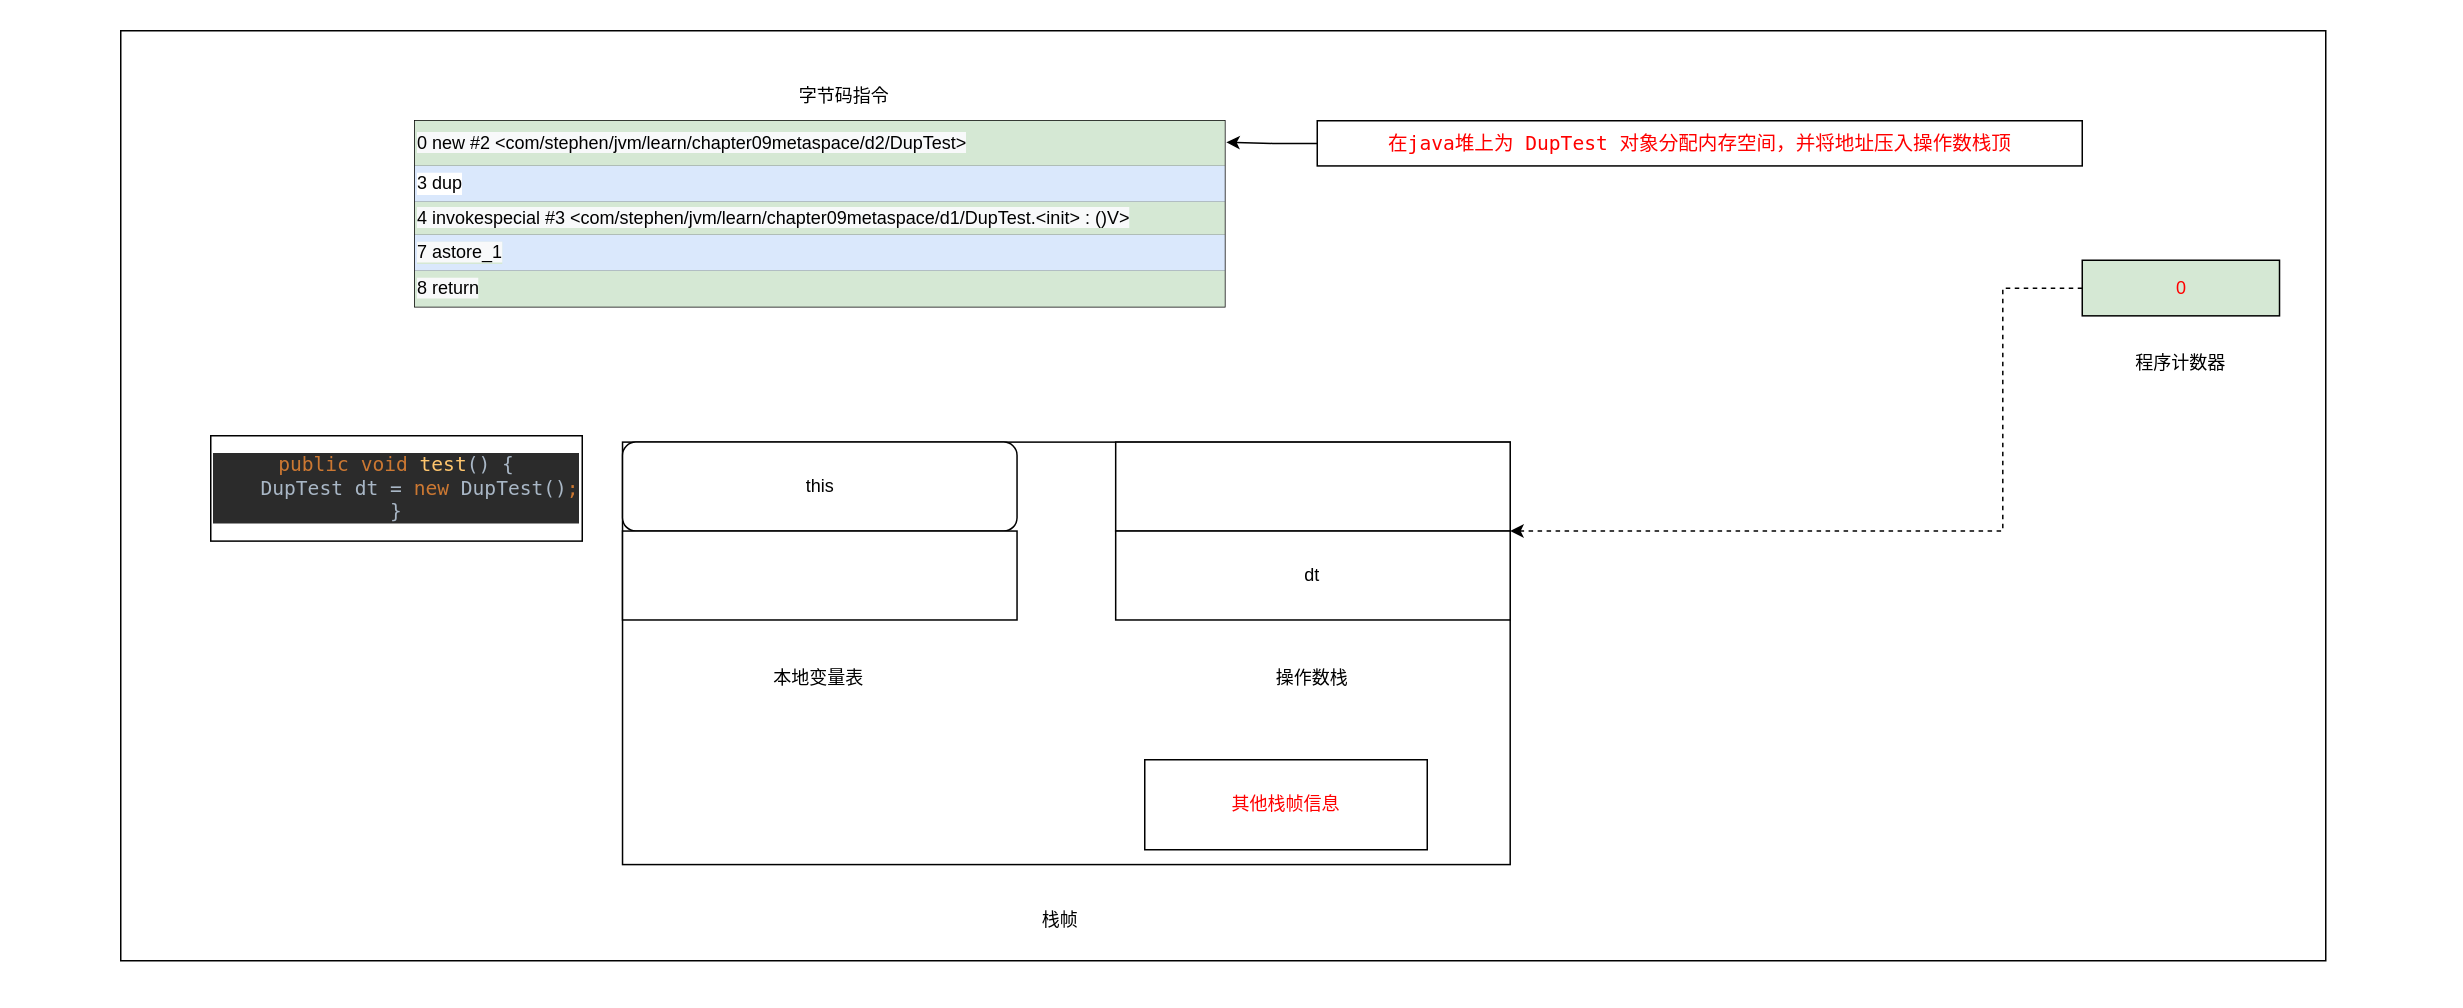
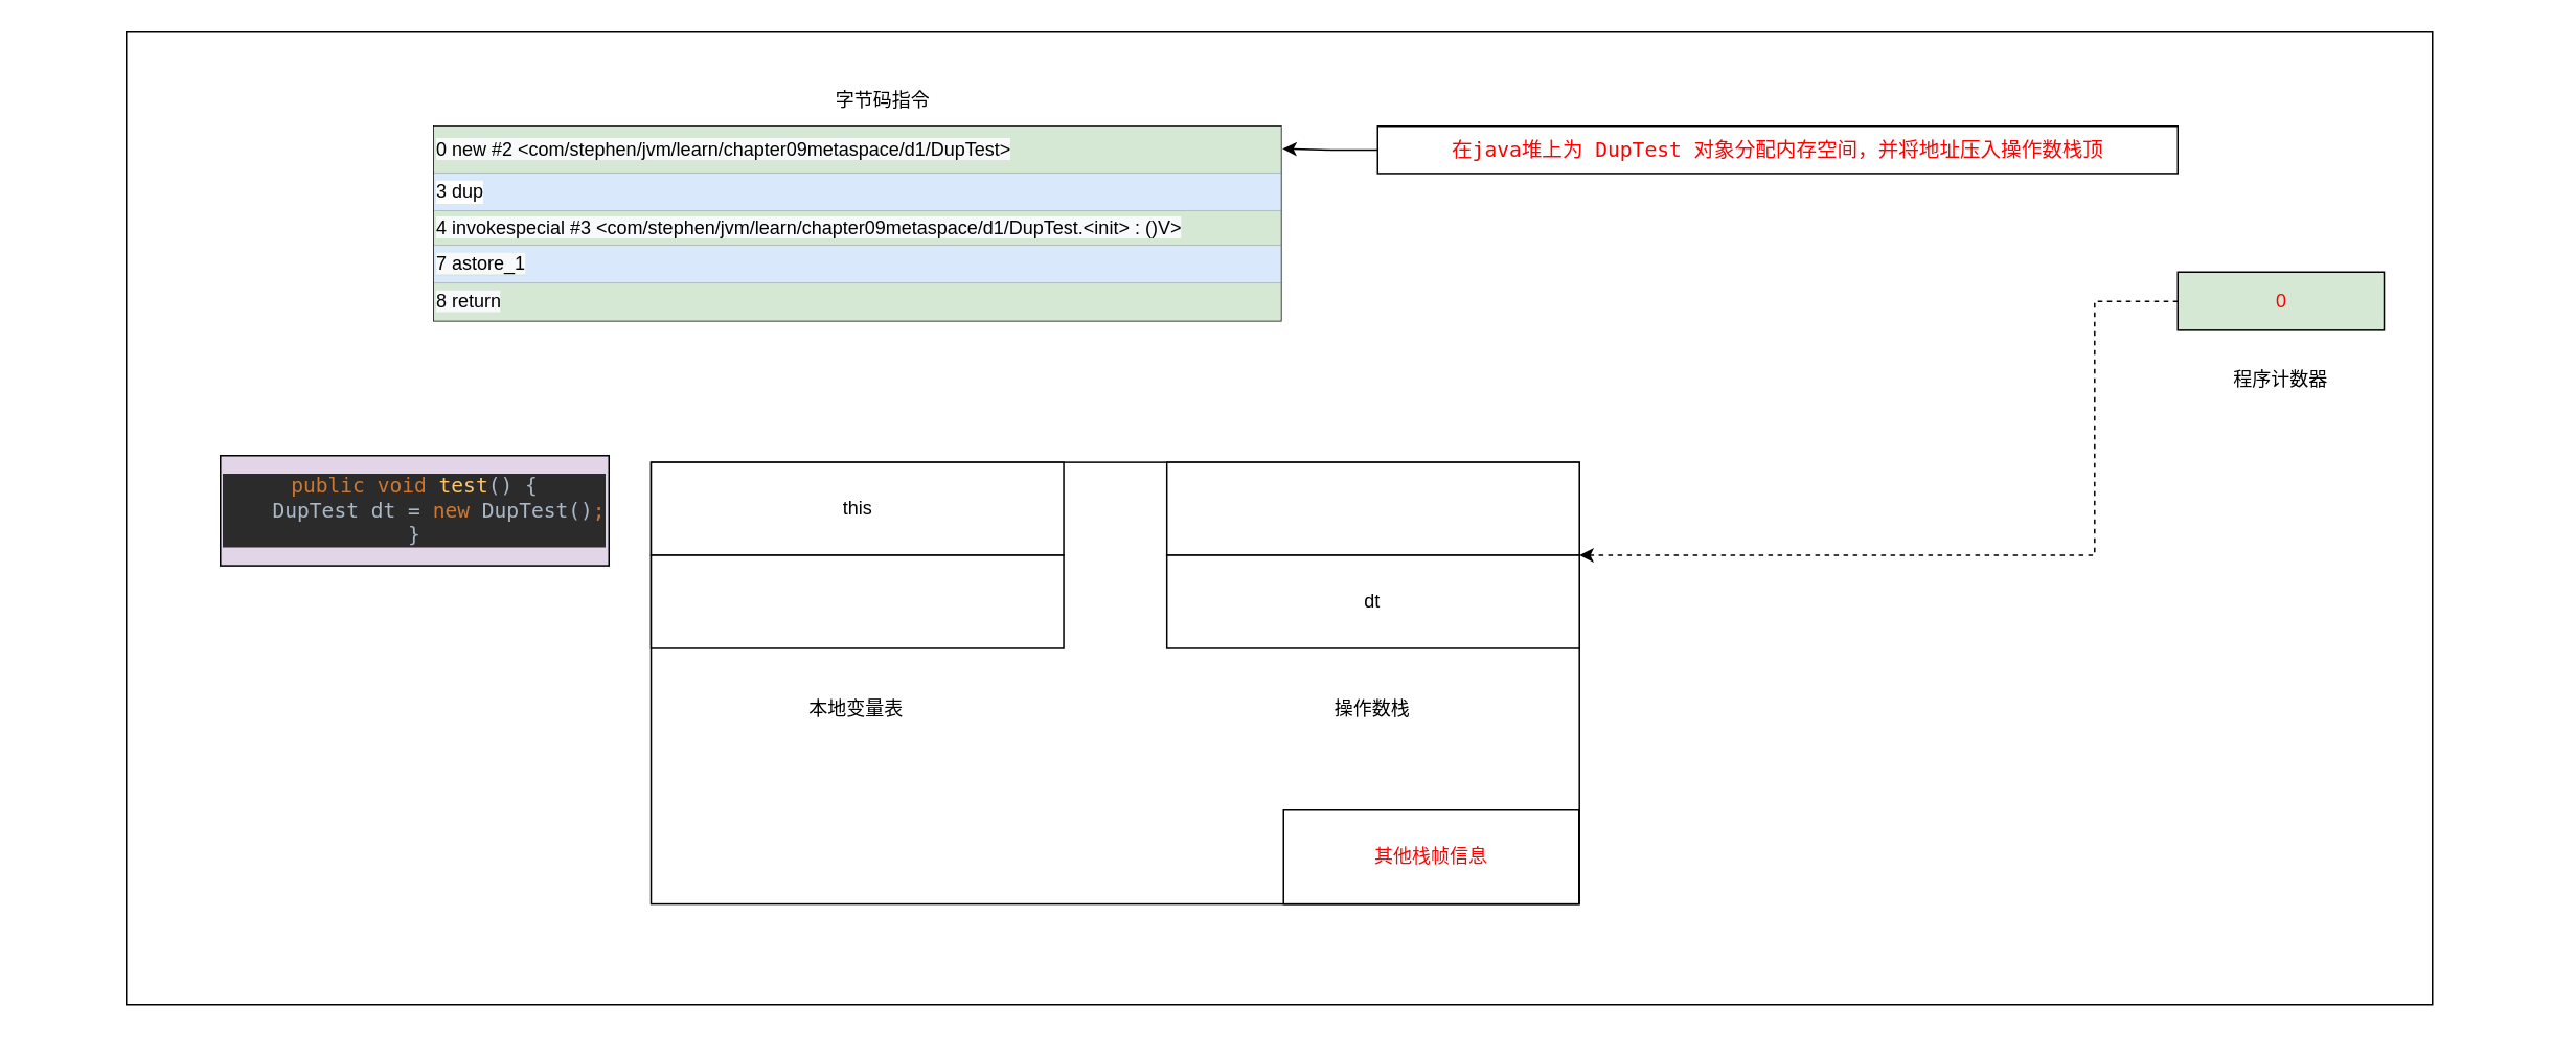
  <mxCell id="0" />
  <mxCell id="1" parent="0" />
  <mxCell id="2" value="" style="rounded=0;whiteSpace=wrap;html=1;labelBackgroundColor=#FFFFFF;fillStyle=auto;strokeWidth=1;container=1;" parent="1" vertex="1"><mxGeometry x="80" y="20" width="1470" height="620" as="geometry" /></mxCell>
  <mxCell id="3" value="" style="group" parent="1" vertex="1" connectable="0"><mxGeometry x="20" y="20" width="1600" height="630" as="geometry" /></mxCell>
  <mxCell id="4" value="" style="group" parent="3" vertex="1" connectable="0"><mxGeometry x="87.671" y="22.235" width="1453.151" height="592.941" as="geometry" /></mxCell>
  <mxCell id="5" value="" style="rounded=0;whiteSpace=wrap;html=1;strokeColor=default;" parent="4" vertex="1"><mxGeometry x="306.849" y="252" width="591.781" height="281.647" as="geometry" /></mxCell>
  <mxCell id="6" value="程序计数器" style="text;html=1;strokeColor=none;fillColor=none;align=center;verticalAlign=middle;whiteSpace=wrap;rounded=0;" parent="4" vertex="1"><mxGeometry x="1273.423" y="177.764" width="144.658" height="44.471" as="geometry" /></mxCell>
  <mxCell id="7" value="本地变量表" style="text;html=1;strokeColor=none;fillColor=none;align=center;verticalAlign=middle;whiteSpace=wrap;rounded=0;" parent="4" vertex="1"><mxGeometry x="361.645" y="387.766" width="153.425" height="44.471" as="geometry" /></mxCell>
  <mxCell id="8" value="操作数栈" style="text;html=1;strokeColor=none;fillColor=none;align=center;verticalAlign=middle;whiteSpace=wrap;rounded=0;" parent="4" vertex="1"><mxGeometry x="690.411" y="387.762" width="153.425" height="44.471" as="geometry" /></mxCell>
- <mxCell id="9" value="this" style="whiteSpace=wrap;html=1;strokeColor=default;rounded=1;" parent="4" vertex="1"><mxGeometry x="306.849" y="252" width="263.014" height="59.294" as="geometry" /></mxCell>
+ <mxCell id="9" value="this" style="rounded=0;whiteSpace=wrap;html=1;strokeColor=default;" parent="4" vertex="1"><mxGeometry x="306.849" y="252" width="263.014" height="59.294" as="geometry" /></mxCell>
  <mxCell id="10" value="" style="rounded=0;whiteSpace=wrap;html=1;strokeColor=default;" parent="4" vertex="1"><mxGeometry x="306.849" y="311.294" width="263.014" height="59.294" as="geometry" /></mxCell>
  <mxCell id="11" value="" style="rounded=0;whiteSpace=wrap;html=1;strokeColor=default;" parent="4" vertex="1"><mxGeometry x="635.616" y="252" width="263.014" height="59.294" as="geometry" /></mxCell>
  <mxCell id="12" value="dt" style="rounded=0;whiteSpace=wrap;html=1;strokeColor=default;" parent="4" vertex="1"><mxGeometry x="635.616" y="311.294" width="263.014" height="59.294" as="geometry" /></mxCell>
  <mxCell id="13" style="edgeStyle=orthogonalEdgeStyle;rounded=0;orthogonalLoop=1;jettySize=auto;html=1;entryX=1;entryY=0;entryDx=0;entryDy=0;dashed=1;" parent="4" source="14" target="12" edge="1"><mxGeometry relative="1" as="geometry"><Array as="points"><mxPoint x="1227" y="149" /><mxPoint x="1227" y="311" /></Array></mxGeometry></mxCell>
  <mxCell id="14" value="&lt;font color=&quot;#ff0000&quot;&gt;0&lt;/font&gt;" style="rounded=0;whiteSpace=wrap;html=1;strokeColor=default;fillColor=#d5e8d4;" parent="4" vertex="1"><mxGeometry x="1280.003" y="130.764" width="131.507" height="37.059" as="geometry" /></mxCell>
- <mxCell id="15" value="栈帧" style="text;html=1;strokeColor=none;fillColor=none;align=center;verticalAlign=middle;whiteSpace=wrap;rounded=0;" parent="4" vertex="1"><mxGeometry x="526.027" y="548.471" width="144.658" height="44.471" as="geometry" /></mxCell>
  <mxCell id="16" style="edgeStyle=orthogonalEdgeStyle;rounded=0;orthogonalLoop=1;jettySize=auto;html=1;fontColor=#FF3333;" parent="4" source="17" edge="1"><mxGeometry relative="1" as="geometry"><mxPoint x="709.356" y="52.118" as="targetPoint" /></mxGeometry></mxCell>
  <mxCell id="17" value="&lt;pre style=&quot;font-family: 宋体, monospace; font-size: 9.8pt;&quot;&gt;&lt;span style=&quot;background-color: rgb(255, 255, 255);&quot;&gt;&lt;font color=&quot;#ff0000&quot;&gt;在&lt;span style=&quot;font-family: &amp;quot;JetBrains Mono&amp;quot;, monospace;&quot;&gt;java&lt;/span&gt;堆上为&lt;span style=&quot;font-family: &amp;quot;JetBrains Mono&amp;quot;, monospace;&quot;&gt; DupTest &lt;/span&gt;对象分配内存空间，并将地址压入操作数栈顶&lt;/font&gt;&lt;/span&gt;&lt;/pre&gt;" style="text;html=1;strokeColor=default;fillColor=none;align=center;verticalAlign=middle;whiteSpace=wrap;rounded=0;fontColor=#FF3333;" parent="4" vertex="1"><mxGeometry x="770" y="37.76" width="510" height="30.12" as="geometry" /></mxCell>
  <mxCell id="18" value="" style="shape=table;html=1;whiteSpace=wrap;startSize=0;container=1;collapsible=0;childLayout=tableLayout;labelBackgroundColor=#D5E8D4;strokeColor=#000000;strokeWidth=1;align=left;fillStyle=hatch;" parent="4" vertex="1"><mxGeometry x="168.359" y="37.765" width="540" height="124" as="geometry" /></mxCell>
  <mxCell id="19" style="shape=tableRow;horizontal=0;startSize=0;swimlaneHead=0;swimlaneBody=0;top=0;left=0;bottom=0;right=0;collapsible=0;dropTarget=0;fillColor=none;points=[[0,0.5],[1,0.5]];portConstraint=eastwest;labelBackgroundColor=#D5E8D4;strokeColor=#000000;strokeWidth=1;" parent="18" vertex="1"><mxGeometry width="540" height="30" as="geometry" /></mxCell>
- <mxCell id="20" value="&lt;span style=&quot;background-color: rgb(248, 249, 250);&quot;&gt;0 new #2 &amp;lt;com/stephen/jvm/learn/chapter09metaspace/d2/DupTest&amp;gt;&lt;/span&gt;" style="shape=partialRectangle;html=1;whiteSpace=wrap;connectable=0;fillColor=#d5e8d4;top=0;left=0;bottom=0;right=0;overflow=hidden;labelBackgroundColor=#D5E8D4;strokeColor=#82b366;strokeWidth=1;align=left;" parent="19" vertex="1"><mxGeometry width="540" height="30" as="geometry"><mxRectangle width="540" height="30" as="alternateBounds" /></mxGeometry></mxCell>
+ <mxCell id="20" value="&lt;span style=&quot;background-color: rgb(248, 249, 250);&quot;&gt;0 new #2 &amp;lt;com/stephen/jvm/learn/chapter09metaspace/d1/DupTest&amp;gt;&lt;/span&gt;" style="shape=partialRectangle;html=1;whiteSpace=wrap;connectable=0;fillColor=#d5e8d4;top=0;left=0;bottom=0;right=0;overflow=hidden;labelBackgroundColor=#D5E8D4;strokeColor=#82b366;strokeWidth=1;align=left;" parent="19" vertex="1"><mxGeometry width="540" height="30" as="geometry"><mxRectangle width="540" height="30" as="alternateBounds" /></mxGeometry></mxCell>
  <mxCell id="21" style="shape=tableRow;horizontal=0;startSize=0;swimlaneHead=0;swimlaneBody=0;top=0;left=0;bottom=0;right=0;collapsible=0;dropTarget=0;fillColor=none;points=[[0,0.5],[1,0.5]];portConstraint=eastwest;labelBackgroundColor=#D5E8D4;strokeColor=#000000;strokeWidth=1;" parent="18" vertex="1"><mxGeometry y="30" width="540" height="24" as="geometry" /></mxCell>
  <mxCell id="22" value="&lt;div style=&quot;&quot;&gt;&lt;div&gt;3 dup&lt;/div&gt;&lt;/div&gt;" style="shape=partialRectangle;html=1;whiteSpace=wrap;connectable=0;fillColor=#dae8fc;top=0;left=0;bottom=0;right=0;overflow=hidden;labelBackgroundColor=#FFFFFF;strokeColor=#000000;strokeWidth=1;align=left;" parent="21" vertex="1"><mxGeometry width="540" height="24" as="geometry"><mxRectangle width="540" height="24" as="alternateBounds" /></mxGeometry></mxCell>
  <mxCell id="23" value="" style="shape=tableRow;horizontal=0;startSize=0;swimlaneHead=0;swimlaneBody=0;top=0;left=0;bottom=0;right=0;collapsible=0;dropTarget=0;fillColor=none;points=[[0,0.5],[1,0.5]];portConstraint=eastwest;labelBackgroundColor=#D5E8D4;strokeColor=#000000;strokeWidth=1;" parent="18" vertex="1"><mxGeometry y="54" width="540" height="22" as="geometry" /></mxCell>
  <mxCell id="24" value="&lt;span style=&quot;background-color: rgb(248, 249, 250);&quot;&gt;4 invokespecial #3 &amp;lt;com/stephen/jvm/learn/chapter09metaspace/d1/DupTest.&amp;lt;init&amp;gt; : ()V&amp;gt;&lt;/span&gt;" style="shape=partialRectangle;html=1;whiteSpace=wrap;connectable=0;fillColor=#d5e8d4;top=0;left=0;bottom=0;right=0;overflow=hidden;labelBackgroundColor=#D5E8D4;strokeColor=#82b366;strokeWidth=1;align=left;" parent="23" vertex="1"><mxGeometry width="540" height="22" as="geometry"><mxRectangle width="540" height="22" as="alternateBounds" /></mxGeometry></mxCell>
  <mxCell id="25" value="" style="shape=tableRow;horizontal=0;startSize=0;swimlaneHead=0;swimlaneBody=0;top=0;left=0;bottom=0;right=0;collapsible=0;dropTarget=0;fillColor=none;points=[[0,0.5],[1,0.5]];portConstraint=eastwest;labelBackgroundColor=#D5E8D4;strokeColor=#000000;strokeWidth=1;" parent="18" vertex="1"><mxGeometry y="76" width="540" height="24" as="geometry" /></mxCell>
  <mxCell id="26" value="&lt;span style=&quot;background-color: rgb(248, 249, 250);&quot;&gt;7 astore_1&lt;/span&gt;" style="shape=partialRectangle;html=1;whiteSpace=wrap;connectable=0;fillColor=#dae8fc;top=0;left=0;bottom=0;right=0;overflow=hidden;labelBackgroundColor=#D5E8D4;strokeColor=#6c8ebf;strokeWidth=1;align=left;" parent="25" vertex="1"><mxGeometry width="540" height="24" as="geometry"><mxRectangle width="540" height="24" as="alternateBounds" /></mxGeometry></mxCell>
  <mxCell id="27" value="" style="shape=tableRow;horizontal=0;startSize=0;swimlaneHead=0;swimlaneBody=0;top=0;left=0;bottom=0;right=0;collapsible=0;dropTarget=0;fillColor=none;points=[[0,0.5],[1,0.5]];portConstraint=eastwest;labelBackgroundColor=#D5E8D4;strokeColor=#000000;strokeWidth=1;" parent="18" vertex="1"><mxGeometry y="100" width="540" height="24" as="geometry" /></mxCell>
  <mxCell id="28" value="&lt;span style=&quot;background-color: rgb(248, 249, 250);&quot;&gt;8 return&lt;/span&gt;" style="shape=partialRectangle;html=1;whiteSpace=wrap;connectable=0;fillColor=#d5e8d4;top=0;left=0;bottom=0;right=0;overflow=hidden;labelBackgroundColor=#D5E8D4;strokeColor=#82b366;strokeWidth=1;align=left;" parent="27" vertex="1"><mxGeometry width="540" height="24" as="geometry"><mxRectangle width="540" height="24" as="alternateBounds" /></mxGeometry></mxCell>
- <mxCell id="29" value="其他栈帧信息" style="rounded=0;whiteSpace=wrap;html=1;labelBackgroundColor=#FFFFFF;fillStyle=auto;fontColor=#FF0000;strokeColor=#000000;strokeWidth=1;fillColor=none;" parent="4" vertex="1"><mxGeometry x="655" y="463.76" width="188.33" height="60" as="geometry" /></mxCell>
- <mxCell id="30" value="&lt;pre style=&quot;background-color:#2b2b2b;color:#a9b7c6;font-family:'JetBrains Mono',monospace;font-size:9.8pt;&quot;&gt;&lt;span style=&quot;color:#cc7832;&quot;&gt;public void &lt;/span&gt;&lt;span style=&quot;color:#ffc66d;&quot;&gt;test&lt;/span&gt;() {&lt;br&gt;    DupTest dt = &lt;span style=&quot;color:#cc7832;&quot;&gt;new &lt;/span&gt;DupTest()&lt;span style=&quot;color:#cc7832;&quot;&gt;;&lt;br&gt;&lt;/span&gt;}&lt;/pre&gt;" style="rounded=0;whiteSpace=wrap;html=1;strokeColor=default;" parent="3" vertex="1"><mxGeometry x="120.001" y="269.995" width="247.67" height="70.24" as="geometry" /></mxCell>
+ <mxCell id="29" value="其他栈帧信息" style="rounded=0;whiteSpace=wrap;html=1;labelBackgroundColor=#FFFFFF;fillStyle=auto;fontColor=#FF0000;strokeColor=#000000;strokeWidth=1;fillColor=none;" parent="4" vertex="1"><mxGeometry x="710" y="473.76" width="188.33" height="60" as="geometry" /></mxCell>
+ <mxCell id="30" value="&lt;pre style=&quot;background-color:#2b2b2b;color:#a9b7c6;font-family:'JetBrains Mono',monospace;font-size:9.8pt;&quot;&gt;&lt;span style=&quot;color:#cc7832;&quot;&gt;public void &lt;/span&gt;&lt;span style=&quot;color:#ffc66d;&quot;&gt;test&lt;/span&gt;() {&lt;br&gt;    DupTest dt = &lt;span style=&quot;color:#cc7832;&quot;&gt;new &lt;/span&gt;DupTest()&lt;span style=&quot;color:#cc7832;&quot;&gt;;&lt;br&gt;&lt;/span&gt;}&lt;/pre&gt;" style="rounded=0;whiteSpace=wrap;html=1;strokeColor=default;fillColor=#e1d5e7;" parent="3" vertex="1"><mxGeometry x="120.001" y="269.995" width="247.67" height="70.24" as="geometry" /></mxCell>
  <mxCell id="31" value="字节码指令" style="text;html=1;strokeColor=none;fillColor=none;align=center;verticalAlign=middle;whiteSpace=wrap;rounded=0;" parent="3" vertex="1"><mxGeometry x="469.996" y="22.235" width="144.658" height="44.471" as="geometry" /></mxCell>
